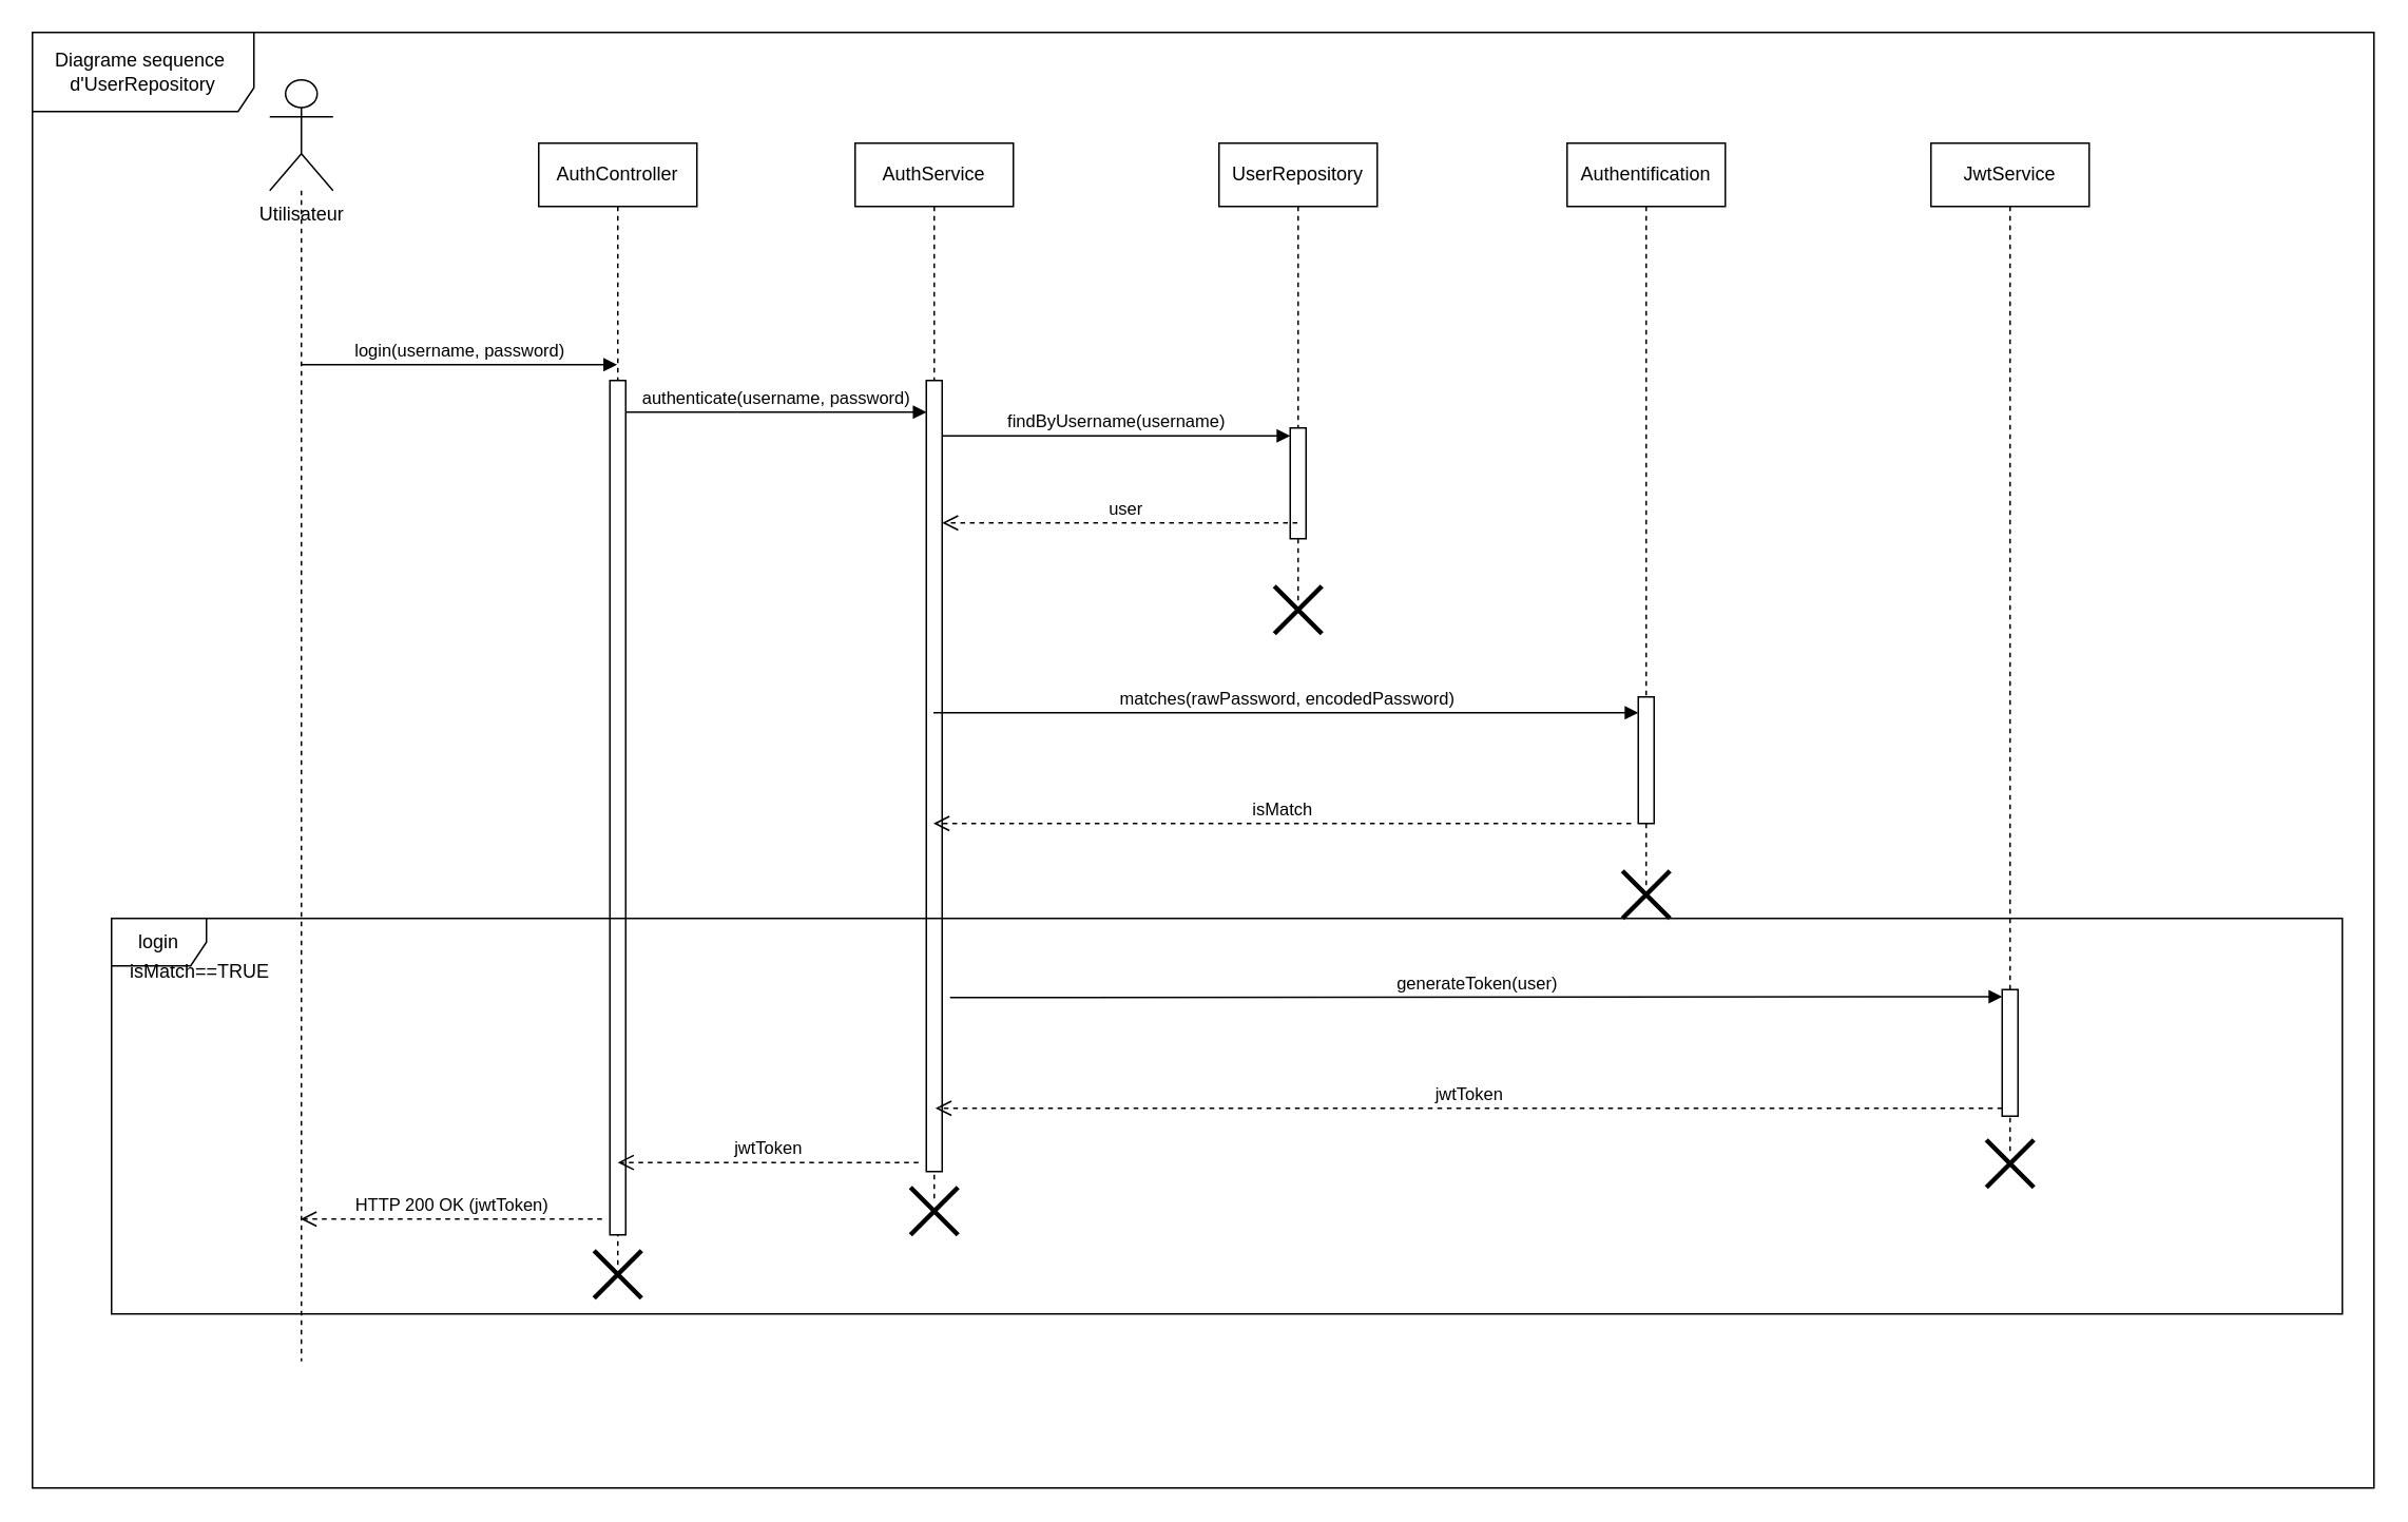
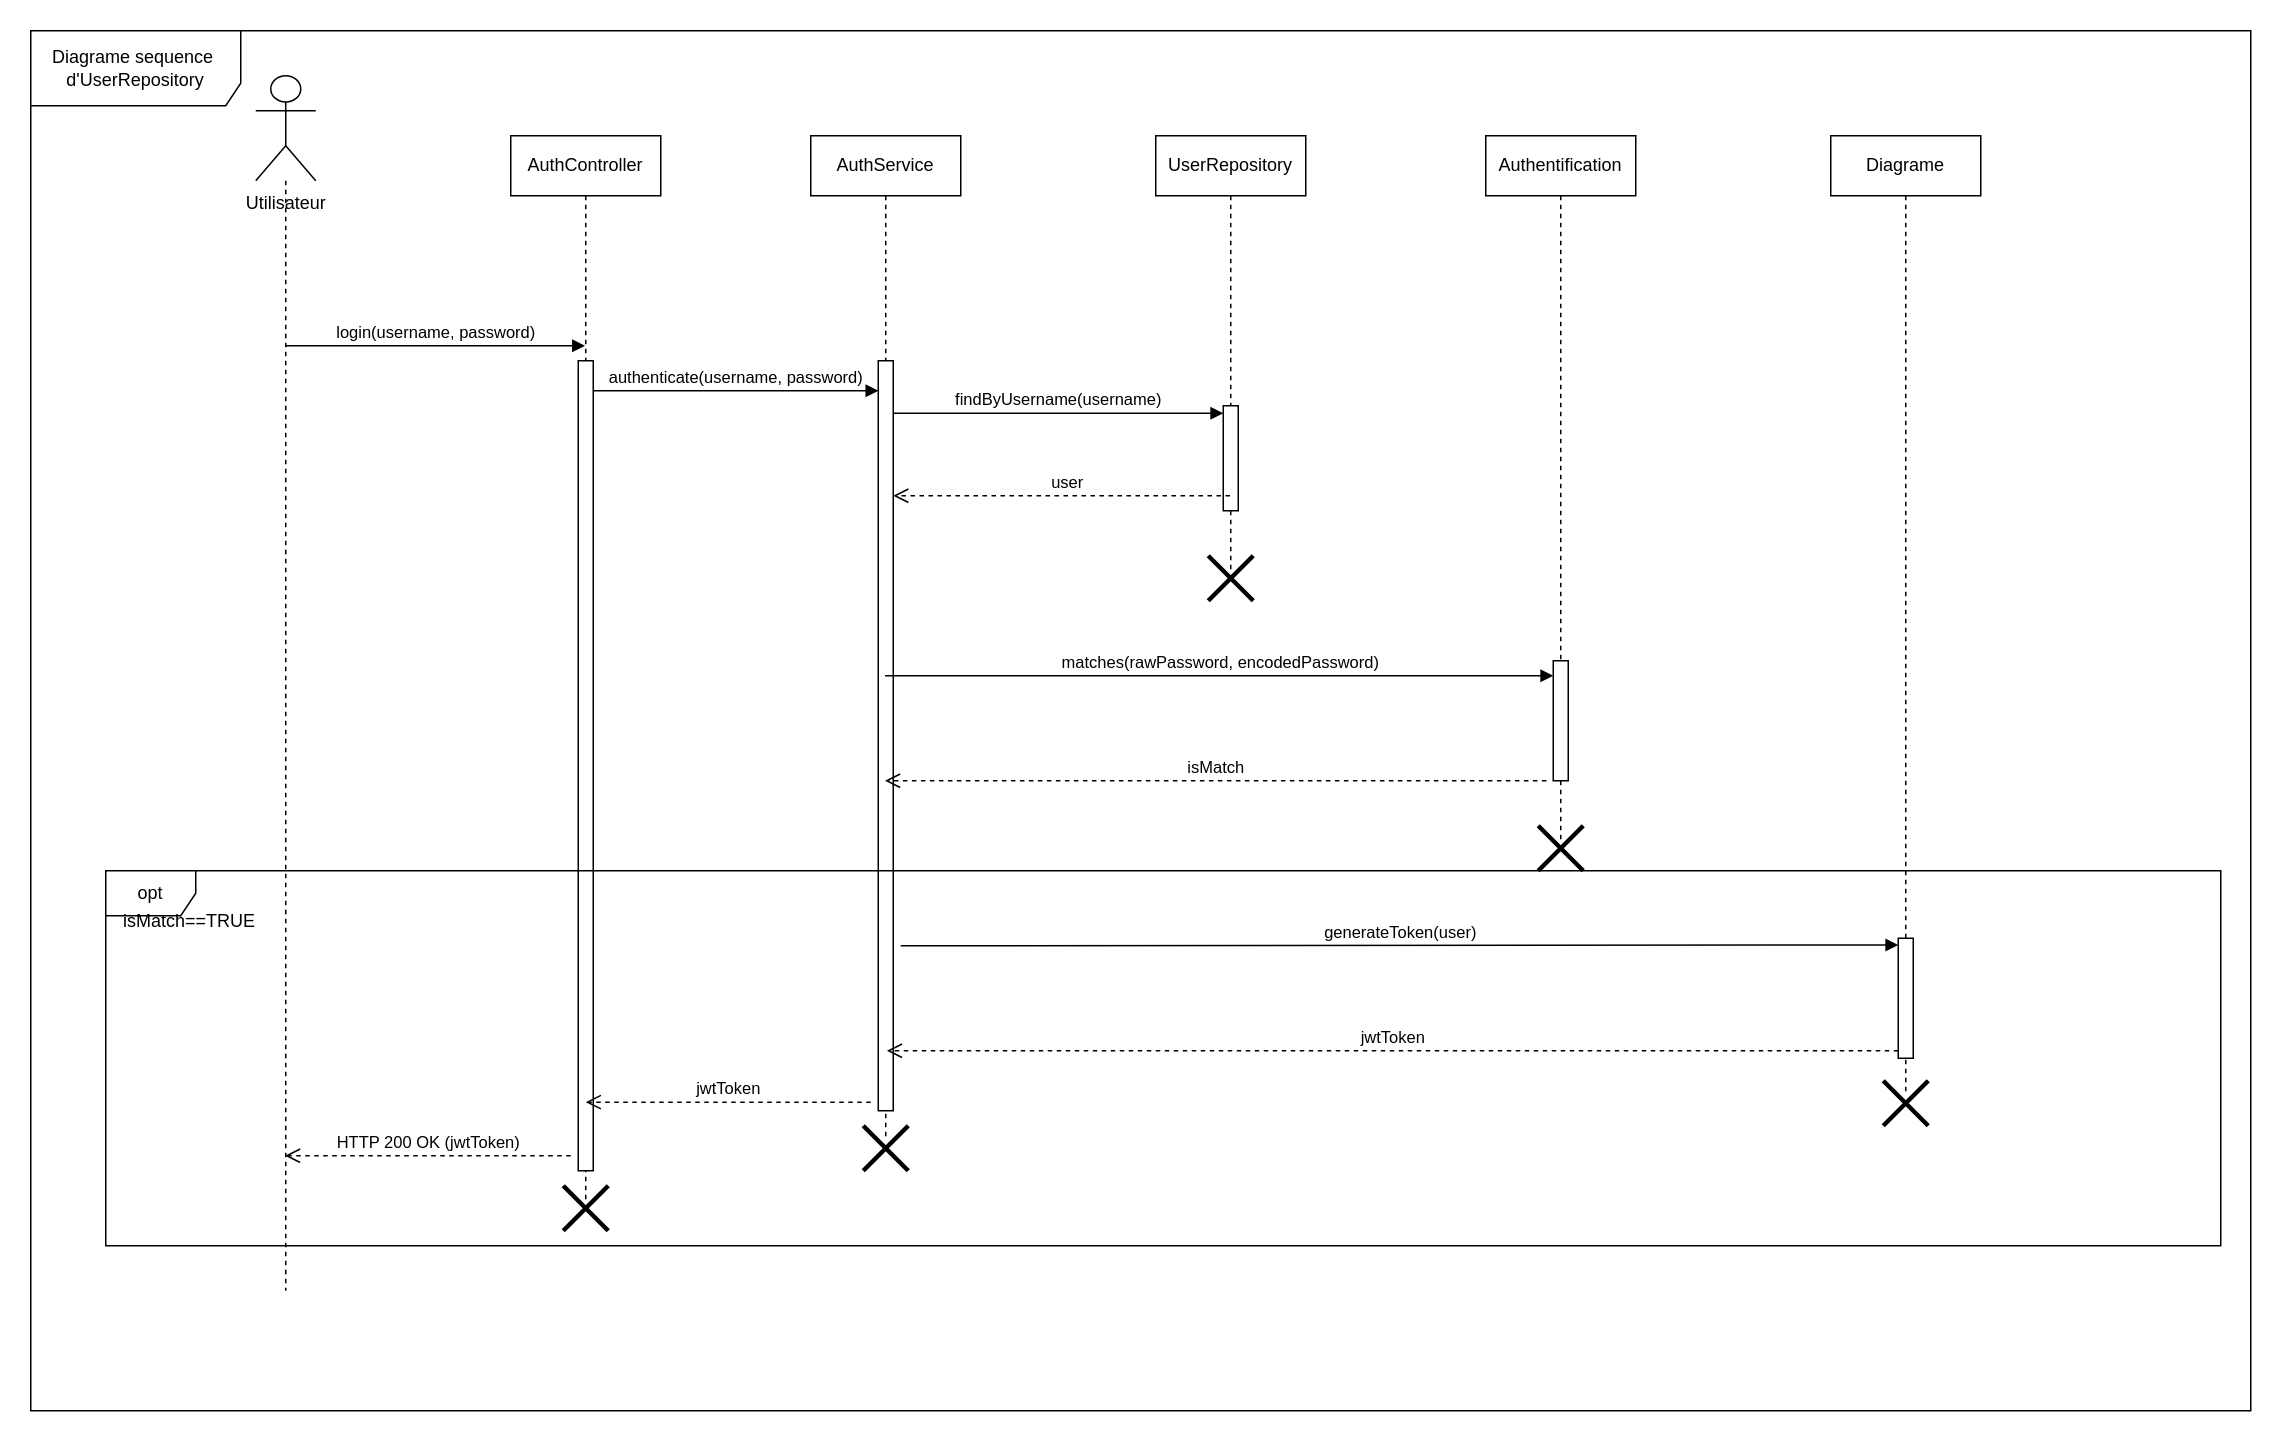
  <mxCell id="0" />
  <mxCell id="1" parent="0" />
  <mxCell id="2" value="Diagrame sequence&amp;nbsp; d'UserRepository" style="shape=umlFrame;whiteSpace=wrap;html=1;pointerEvents=0;width=140;height=50;" vertex="1" parent="1"><mxGeometry x="20" y="20" width="1480" height="920" as="geometry" /></mxCell>
  <mxCell id="3" value="" style="shape=umlLifeline;perimeter=lifelinePerimeter;whiteSpace=wrap;html=1;container=1;dropTarget=0;collapsible=0;recursiveResize=0;outlineConnect=0;portConstraint=eastwest;newEdgeStyle={&quot;curved&quot;:0,&quot;rounded&quot;:0};participant=umlActor;size=70;" vertex="1" parent="1"><mxGeometry x="170" y="50" width="40" height="810" as="geometry" /></mxCell>
  <mxCell id="4" value="AuthController" style="shape=umlLifeline;perimeter=lifelinePerimeter;whiteSpace=wrap;html=1;container=1;dropTarget=0;collapsible=0;recursiveResize=0;outlineConnect=0;portConstraint=eastwest;newEdgeStyle={&quot;curved&quot;:0,&quot;rounded&quot;:0};" vertex="1" parent="1"><mxGeometry x="340" width="100" height="710" as="geometry" y="90" /></mxCell>
  <mxCell id="5" value="" style="html=1;points=[[0,0,0,0,5],[0,1,0,0,-5],[1,0,0,0,5],[1,1,0,0,-5]];perimeter=orthogonalPerimeter;outlineConnect=0;targetShapes=umlLifeline;portConstraint=eastwest;newEdgeStyle={&quot;curved&quot;:0,&quot;rounded&quot;:0};" vertex="1" parent="4"><mxGeometry x="45" y="150" width="10" height="540" as="geometry" /></mxCell>
- <mxCell id="6" value=" JwtService" style="shape=umlLifeline;perimeter=lifelinePerimeter;whiteSpace=wrap;html=1;container=1;dropTarget=0;collapsible=0;recursiveResize=0;outlineConnect=0;portConstraint=eastwest;newEdgeStyle={&quot;curved&quot;:0,&quot;rounded&quot;:0};" vertex="1" parent="1"><mxGeometry x="1220" width="100" height="640" as="geometry" y="90" /></mxCell>
+ <mxCell id="6" value=" Diagrame" style="shape=umlLifeline;perimeter=lifelinePerimeter;whiteSpace=wrap;html=1;container=1;dropTarget=0;collapsible=0;recursiveResize=0;outlineConnect=0;portConstraint=eastwest;newEdgeStyle={&quot;curved&quot;:0,&quot;rounded&quot;:0};" vertex="1" parent="1"><mxGeometry x="1220" width="100" height="640" as="geometry" y="90" /></mxCell>
  <mxCell id="7" value=" AuthService" style="shape=umlLifeline;perimeter=lifelinePerimeter;whiteSpace=wrap;html=1;container=1;dropTarget=0;collapsible=0;recursiveResize=0;outlineConnect=0;portConstraint=eastwest;newEdgeStyle={&quot;curved&quot;:0,&quot;rounded&quot;:0};" vertex="1" parent="1"><mxGeometry x="540" width="100" height="670" as="geometry" y="90" /></mxCell>
  <mxCell id="8" value="" style="html=1;points=[[0,0,0,0,5],[0,1,0,0,-5],[1,0,0,0,5],[1,1,0,0,-5]];perimeter=orthogonalPerimeter;outlineConnect=0;targetShapes=umlLifeline;portConstraint=eastwest;newEdgeStyle={&quot;curved&quot;:0,&quot;rounded&quot;:0};" vertex="1" parent="7"><mxGeometry x="45" y="150" width="10" height="500" as="geometry" /></mxCell>
  <mxCell id="9" value="Authentification" style="shape=umlLifeline;perimeter=lifelinePerimeter;whiteSpace=wrap;html=1;container=1;dropTarget=0;collapsible=0;recursiveResize=0;outlineConnect=0;portConstraint=eastwest;newEdgeStyle={&quot;curved&quot;:0,&quot;rounded&quot;:0};" vertex="1" parent="1"><mxGeometry x="990" width="100" height="470" as="geometry" y="90" /></mxCell>
  <mxCell id="10" value="" style="html=1;points=[[0,0,0,0,5],[0,1,0,0,-5],[1,0,0,0,5],[1,1,0,0,-5]];perimeter=orthogonalPerimeter;outlineConnect=0;targetShapes=umlLifeline;portConstraint=eastwest;newEdgeStyle={&quot;curved&quot;:0,&quot;rounded&quot;:0};" vertex="1" parent="9"><mxGeometry x="45" y="350" width="10" height="80" as="geometry" /></mxCell>
  <mxCell id="11" value="" style="shape=umlDestroy;whiteSpace=wrap;html=1;strokeWidth=3;targetShapes=umlLifeline;" vertex="1" parent="9"><mxGeometry x="35" y="460" width="30" height="30" as="geometry" /></mxCell>
  <mxCell id="12" value="UserRepository" style="shape=umlLifeline;perimeter=lifelinePerimeter;whiteSpace=wrap;html=1;container=1;dropTarget=0;collapsible=0;recursiveResize=0;outlineConnect=0;portConstraint=eastwest;newEdgeStyle={&quot;curved&quot;:0,&quot;rounded&quot;:0};" vertex="1" parent="1"><mxGeometry x="770" width="100" height="290" as="geometry" y="90" /></mxCell>
  <mxCell id="13" value="" style="html=1;points=[[0,0,0,0,5],[0,1,0,0,-5],[1,0,0,0,5],[1,1,0,0,-5]];perimeter=orthogonalPerimeter;outlineConnect=0;targetShapes=umlLifeline;portConstraint=eastwest;newEdgeStyle={&quot;curved&quot;:0,&quot;rounded&quot;:0};" vertex="1" parent="12"><mxGeometry x="45" y="180" width="10" height="70" as="geometry" /></mxCell>
  <mxCell id="14" value="Utilisateur" style="text;html=1;align=center;verticalAlign=middle;resizable=0;points=[];autosize=1;strokeColor=none;fillColor=none;" vertex="1" parent="1"><mxGeometry x="150" y="120" width="80" height="30" as="geometry" /></mxCell>
  <mxCell id="15" value="login(username, password)" style="html=1;verticalAlign=bottom;endArrow=block;curved=0;rounded=0;" edge="1" parent="1" target="4"><mxGeometry x="0.003" width="80" relative="1" as="geometry"><mxPoint x="190" y="230" as="sourcePoint" /><mxPoint x="270" y="230" as="targetPoint" /><mxPoint as="offset" /></mxGeometry></mxCell>
  <mxCell id="16" value="authenticate(username, password)" style="html=1;verticalAlign=bottom;endArrow=block;curved=0;rounded=0;entryX=0.01;entryY=0.312;entryDx=0;entryDy=0;entryPerimeter=0;" edge="1" parent="1"><mxGeometry x="0.002" width="80" relative="1" as="geometry"><mxPoint x="395" y="260" as="sourcePoint" /><mxPoint x="585.1" y="260" as="targetPoint" /><mxPoint as="offset" /></mxGeometry></mxCell>
  <mxCell id="17" value="findByUsername(username)" style="html=1;verticalAlign=bottom;endArrow=block;curved=0;rounded=0;entryX=0;entryY=0;entryDx=0;entryDy=5;entryPerimeter=0;" edge="1" parent="1" source="8" target="13"><mxGeometry x="0.003" width="80" relative="1" as="geometry"><mxPoint x="600" y="275" as="sourcePoint" /><mxPoint x="680" y="270" as="targetPoint" /><mxPoint as="offset" /></mxGeometry></mxCell>
  <mxCell id="18" value="user" style="html=1;verticalAlign=bottom;endArrow=open;dashed=1;endSize=8;curved=0;rounded=0;" edge="1" parent="1" source="12"><mxGeometry x="-0.025" relative="1" as="geometry"><mxPoint x="750" y="330" as="sourcePoint" /><mxPoint x="595" y="330" as="targetPoint" /><mxPoint as="offset" /></mxGeometry></mxCell>
  <mxCell id="19" value="matches(rawPassword, encodedPassword)" style="html=1;verticalAlign=bottom;endArrow=block;curved=0;rounded=0;" edge="1" parent="1" source="7" target="10"><mxGeometry x="0.002" width="80" relative="1" as="geometry"><mxPoint x="590" y="430" as="sourcePoint" /><mxPoint x="1050" y="430" as="targetPoint" /><mxPoint as="offset" /><Array as="points"><mxPoint x="990" y="450" /></Array></mxGeometry></mxCell>
  <mxCell id="20" value="isMatch" style="html=1;verticalAlign=bottom;endArrow=open;dashed=1;endSize=8;curved=0;rounded=0;" edge="1" parent="1" target="7"><mxGeometry x="-0.004" relative="1" as="geometry"><mxPoint x="1030.45" y="520" as="sourcePoint" /><mxPoint x="830" y="520" as="targetPoint" /><mxPoint as="offset" /></mxGeometry></mxCell>
- <mxCell id="21" value="login" style="shape=umlFrame;whiteSpace=wrap;html=1;pointerEvents=0;" vertex="1" parent="1"><mxGeometry x="70" y="580" width="1410" height="250" as="geometry" /></mxCell>
+ <mxCell id="21" value="opt" style="shape=umlFrame;whiteSpace=wrap;html=1;pointerEvents=0;" vertex="1" parent="1"><mxGeometry x="70" y="580" width="1410" height="250" as="geometry" /></mxCell>
  <mxCell id="22" value="isMatch==TRUE" style="text;whiteSpace=wrap;html=1;" vertex="1" parent="1"><mxGeometry x="80" y="600" width="70" height="40" as="geometry" /></mxCell>
  <mxCell id="23" value="" style="html=1;points=[[0,0,0,0,5],[0,1,0,0,-5],[1,0,0,0,5],[1,1,0,0,-5]];perimeter=orthogonalPerimeter;outlineConnect=0;targetShapes=umlLifeline;portConstraint=eastwest;newEdgeStyle={&quot;curved&quot;:0,&quot;rounded&quot;:0};" vertex="1" parent="1"><mxGeometry x="1265" y="625" width="10" height="80" as="geometry" /></mxCell>
  <mxCell id="24" value="generateToken(user)" style="html=1;verticalAlign=bottom;endArrow=block;curved=0;rounded=0;" edge="1" parent="1"><mxGeometry width="80" relative="1" as="geometry"><mxPoint x="600" y="630" as="sourcePoint" /><mxPoint x="1265" y="629.52" as="targetPoint" /></mxGeometry></mxCell>
  <mxCell id="25" value="jwtToken" style="html=1;verticalAlign=bottom;endArrow=open;dashed=1;endSize=8;curved=0;rounded=0;exitX=0;exitY=1;exitDx=0;exitDy=-5;exitPerimeter=0;" edge="1" parent="1" source="23"><mxGeometry x="-0.001" relative="1" as="geometry"><mxPoint x="270" y="700" as="sourcePoint" /><mxPoint x="590.762" y="700" as="targetPoint" /><mxPoint as="offset" /></mxGeometry></mxCell>
  <mxCell id="26" value="jwtToken" style="html=1;verticalAlign=bottom;endArrow=open;dashed=1;endSize=8;curved=0;rounded=0;" edge="1" parent="1"><mxGeometry relative="1" as="geometry"><mxPoint x="580" y="734.29" as="sourcePoint" /><mxPoint x="390" y="734.29" as="targetPoint" /></mxGeometry></mxCell>
  <mxCell id="27" value="HTTP 200 OK (jwtToken)" style="html=1;verticalAlign=bottom;endArrow=open;dashed=1;endSize=8;curved=0;rounded=0;" edge="1" parent="1" target="3"><mxGeometry relative="1" as="geometry"><mxPoint x="380" y="770" as="sourcePoint" /><mxPoint x="300" y="770" as="targetPoint" /></mxGeometry></mxCell>
  <mxCell id="28" value="" style="shape=umlDestroy;whiteSpace=wrap;html=1;strokeWidth=3;targetShapes=umlLifeline;" vertex="1" parent="1"><mxGeometry x="805" y="370" width="30" height="30" as="geometry" /></mxCell>
  <mxCell id="29" value="" style="shape=umlDestroy;whiteSpace=wrap;html=1;strokeWidth=3;targetShapes=umlLifeline;" vertex="1" parent="1"><mxGeometry x="575" y="750" width="30" height="30" as="geometry" /></mxCell>
  <mxCell id="30" value="" style="shape=umlDestroy;whiteSpace=wrap;html=1;strokeWidth=3;targetShapes=umlLifeline;" vertex="1" parent="1"><mxGeometry x="1255" y="720" width="30" height="30" as="geometry" /></mxCell>
  <mxCell id="31" value="" style="shape=umlDestroy;whiteSpace=wrap;html=1;strokeWidth=3;targetShapes=umlLifeline;" vertex="1" parent="1"><mxGeometry x="375" y="790" width="30" height="30" as="geometry" /></mxCell>
